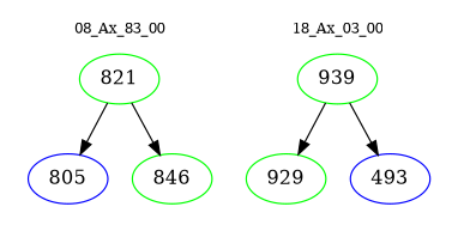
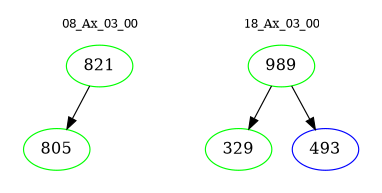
  digraph {
    node [color=green]
    edge [color=black]
    n1 [label=821]
-   n2 [color=blue label=805]
-   n3 [label=846]
-   n4 [label=939]
-   n5 [label=929]
+   n2 [label=805]
+   n4 [label=989]
+   n5 [label=329]
    n6 [color=blue label=493]
    subgraph cluster_1 {
      color=white
      fontsize=10
-     label="08_Ax_83_00"
+     label="08_Ax_03_00"
      n1
      n2
-     n3
    }
    subgraph cluster_2 {
      color=white
      fontsize=10
      label="18_Ax_03_00"
      n4
      n5
      n6
    }
    n1 -> n2
-   n1 -> n3
    n4 -> n5
    n4 -> n6
  }
